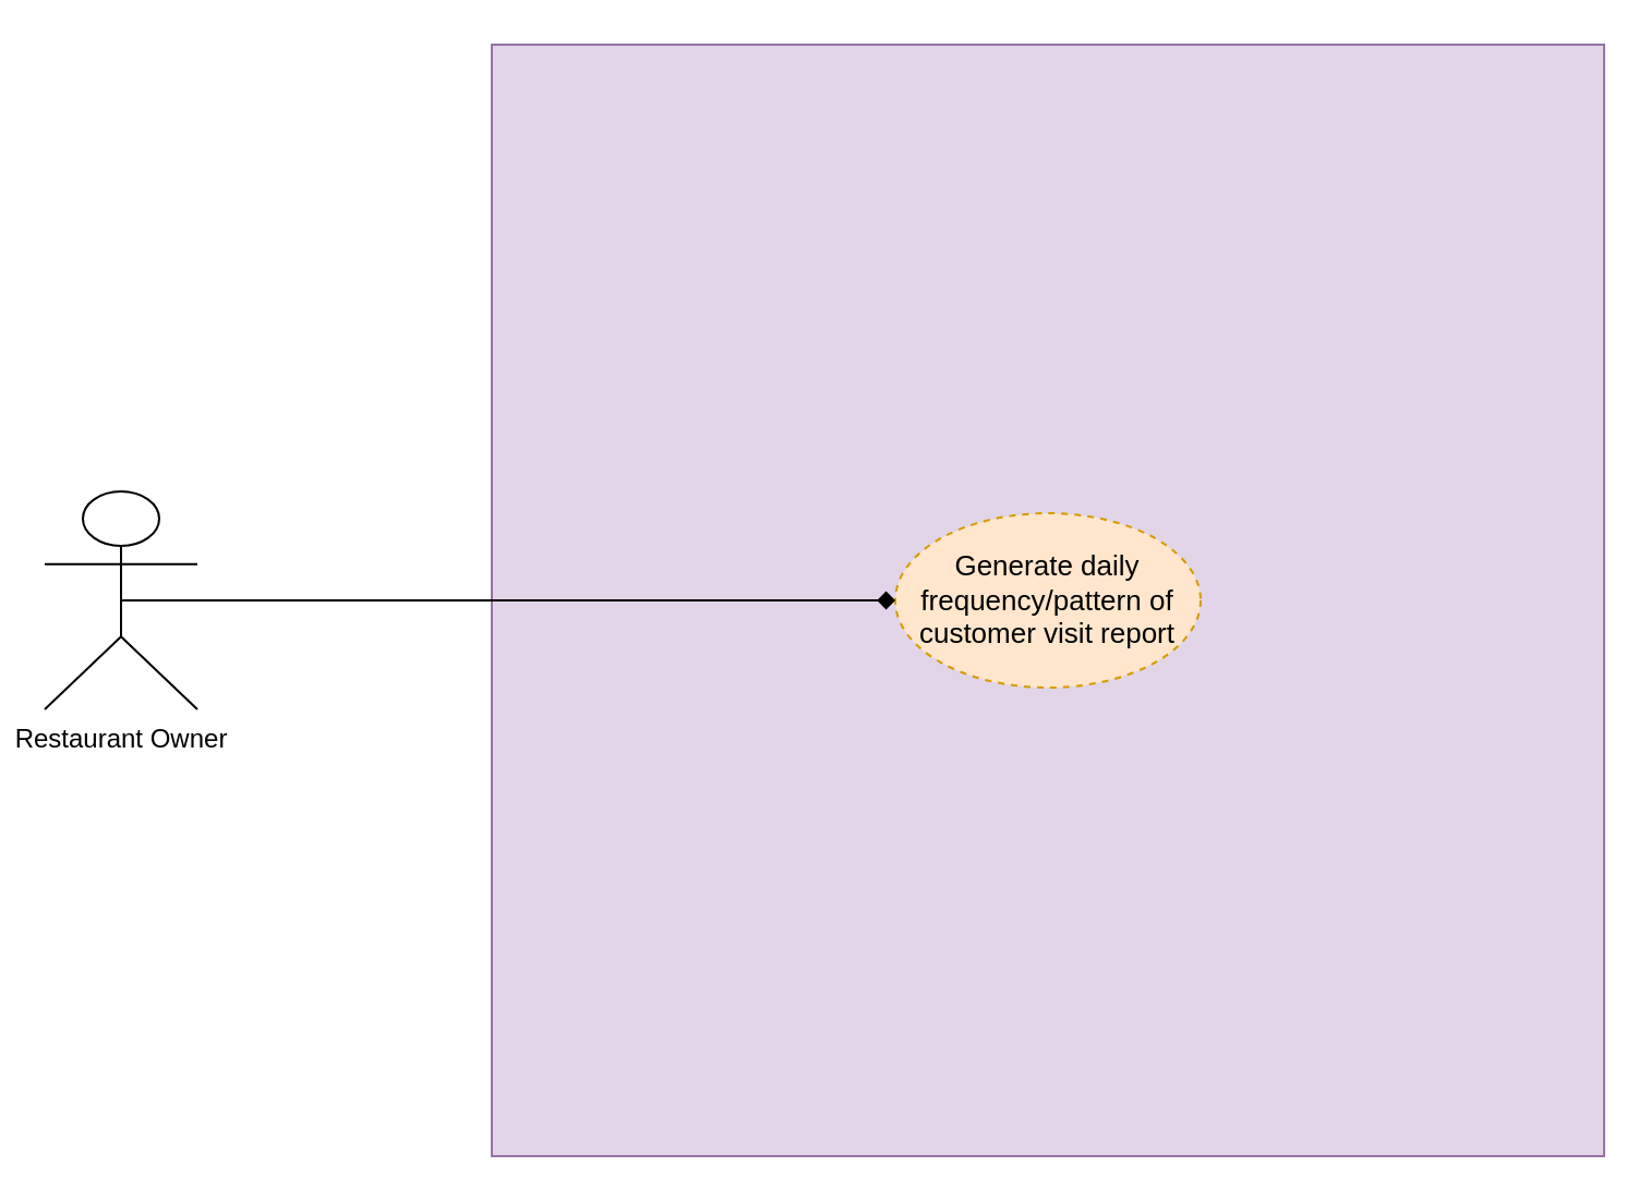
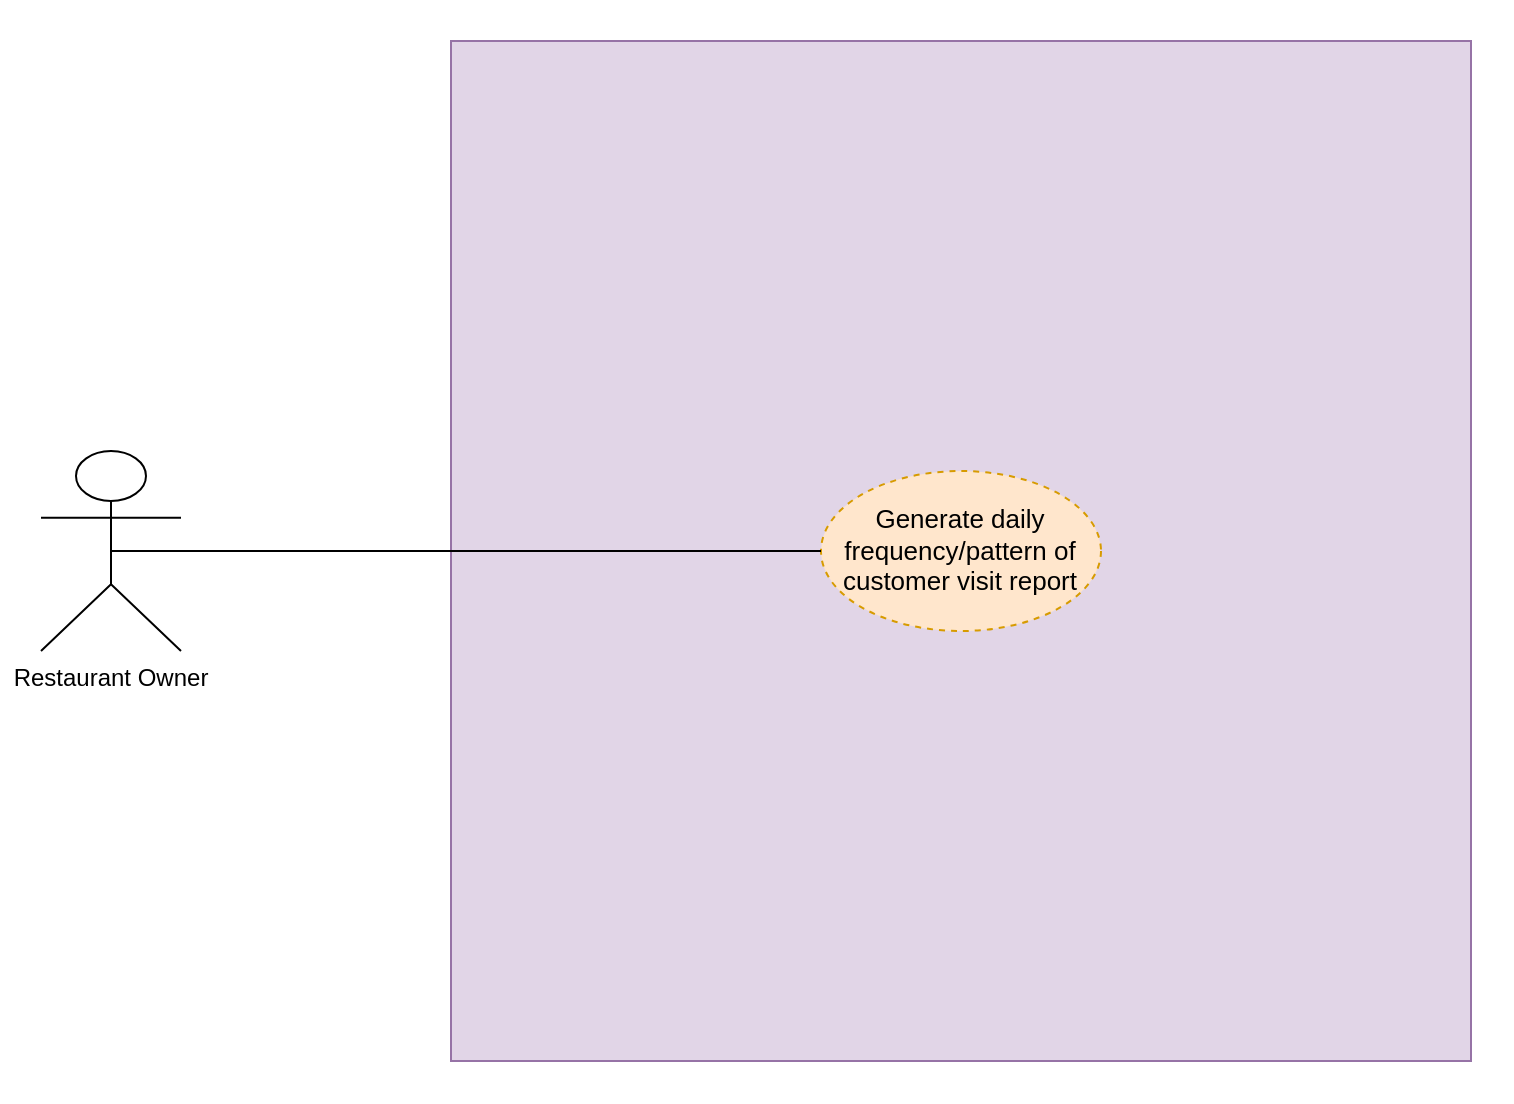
  <mxCell id="0" />
  <mxCell id="1" parent="0" />
  <mxCell id="2" value="Restaurant Owner" style="shape=umlActor;verticalLabelPosition=bottom;verticalAlign=top;html=1;outlineConnect=0;align=center;" parent="1" vertex="1"><mxGeometry x="20" y="225" width="70" height="100" as="geometry" /></mxCell>
  <mxCell id="3" value="" style="whiteSpace=wrap;html=1;aspect=fixed;fillColor=#e1d5e7;strokeColor=#9673a6;" parent="1" vertex="1"><mxGeometry x="225" y="20" width="510" height="510" as="geometry" /></mxCell>
  <mxCell id="4" value="&lt;font style=&quot;font-size: 13px;&quot;&gt;Generate daily frequency/pattern of customer visit report&lt;/font&gt;" style="ellipse;whiteSpace=wrap;html=1;fillColor=#ffe6cc;strokeColor=#d79b00;dashed=1;" parent="1" vertex="1"><mxGeometry x="410" y="235" width="140" height="80" as="geometry" /></mxCell>
- <mxCell id="5" value="" style="endArrow=diamond;html=1;rounded=0;fontSize=15;entryX=0;entryY=0.5;entryDx=0;entryDy=0;exitX=0.5;exitY=0.5;exitDx=0;exitDy=0;exitPerimeter=0;" parent="1" source="2" target="4" edge="1"><mxGeometry width="50" height="50" relative="1" as="geometry"><mxPoint x="88.43" y="313.8" as="sourcePoint" /><mxPoint x="467.574" y="143.284" as="targetPoint" /></mxGeometry></mxCell>
+ <mxCell id="5" value="" style="endArrow=none;html=1;rounded=0;fontSize=15;entryX=0;entryY=0.5;entryDx=0;entryDy=0;exitX=0.5;exitY=0.5;exitDx=0;exitDy=0;exitPerimeter=0;" parent="1" source="2" target="4" edge="1"><mxGeometry width="50" height="50" relative="1" as="geometry"><mxPoint x="88.43" y="313.8" as="sourcePoint" /><mxPoint x="467.574" y="143.284" as="targetPoint" /></mxGeometry></mxCell>
